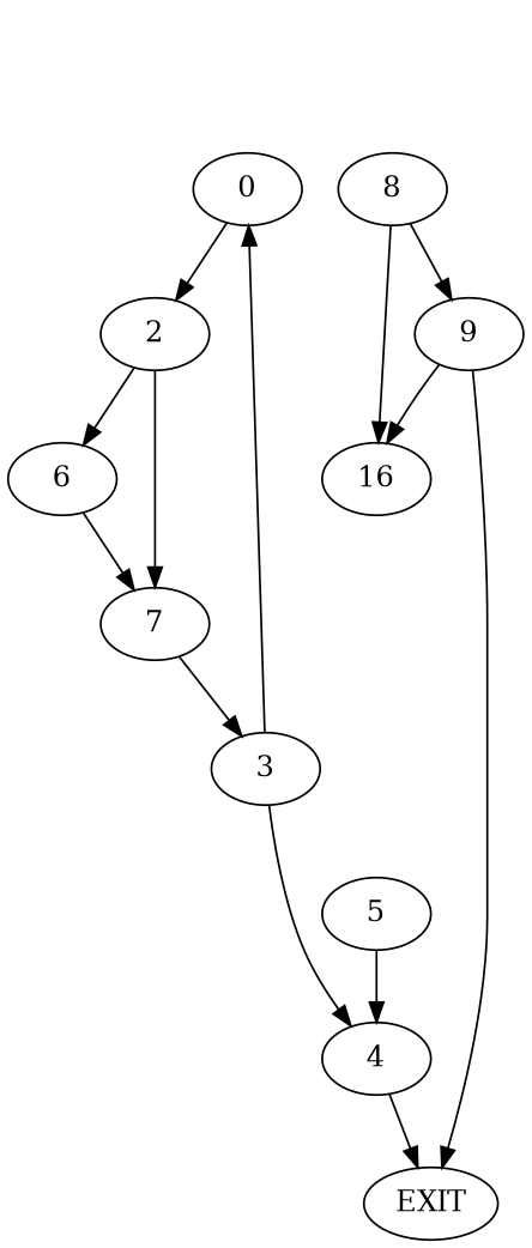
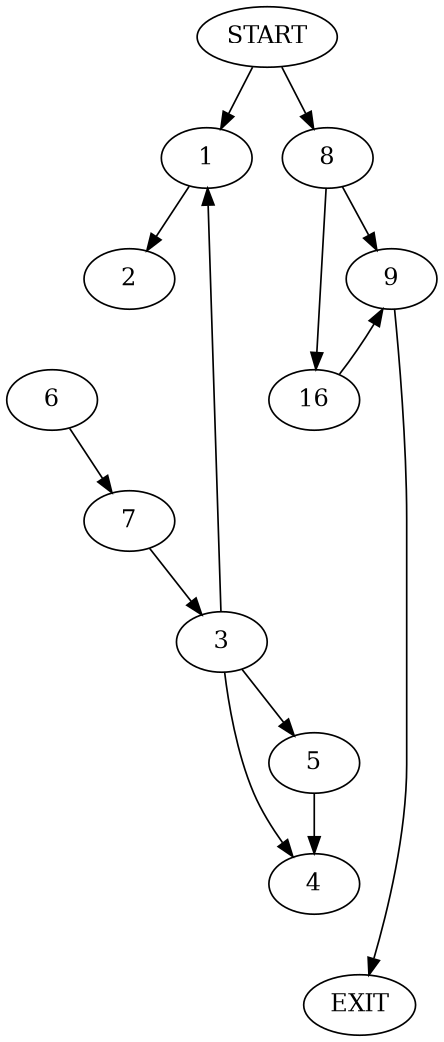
  digraph {
-   1 [label=0]
+   n1 [label=START]
+   1
    8
    2
    9
    n6 [label=16]
    n7 [label=EXIT]
    6
    7
    3
    4
    5
+   n1 -> 1
+   n1 -> 8
    1 -> 2
    8 -> 9
    8 -> n6
-   2 -> 6
-   2 -> 7
    9 -> n7
-   9 -> n6
+   n6 -> 9
    6 -> 7
    7 -> 3
    3 -> 1
    3 -> 4
-   4 -> n7
+   3 -> 5
    5 -> 4
  }
